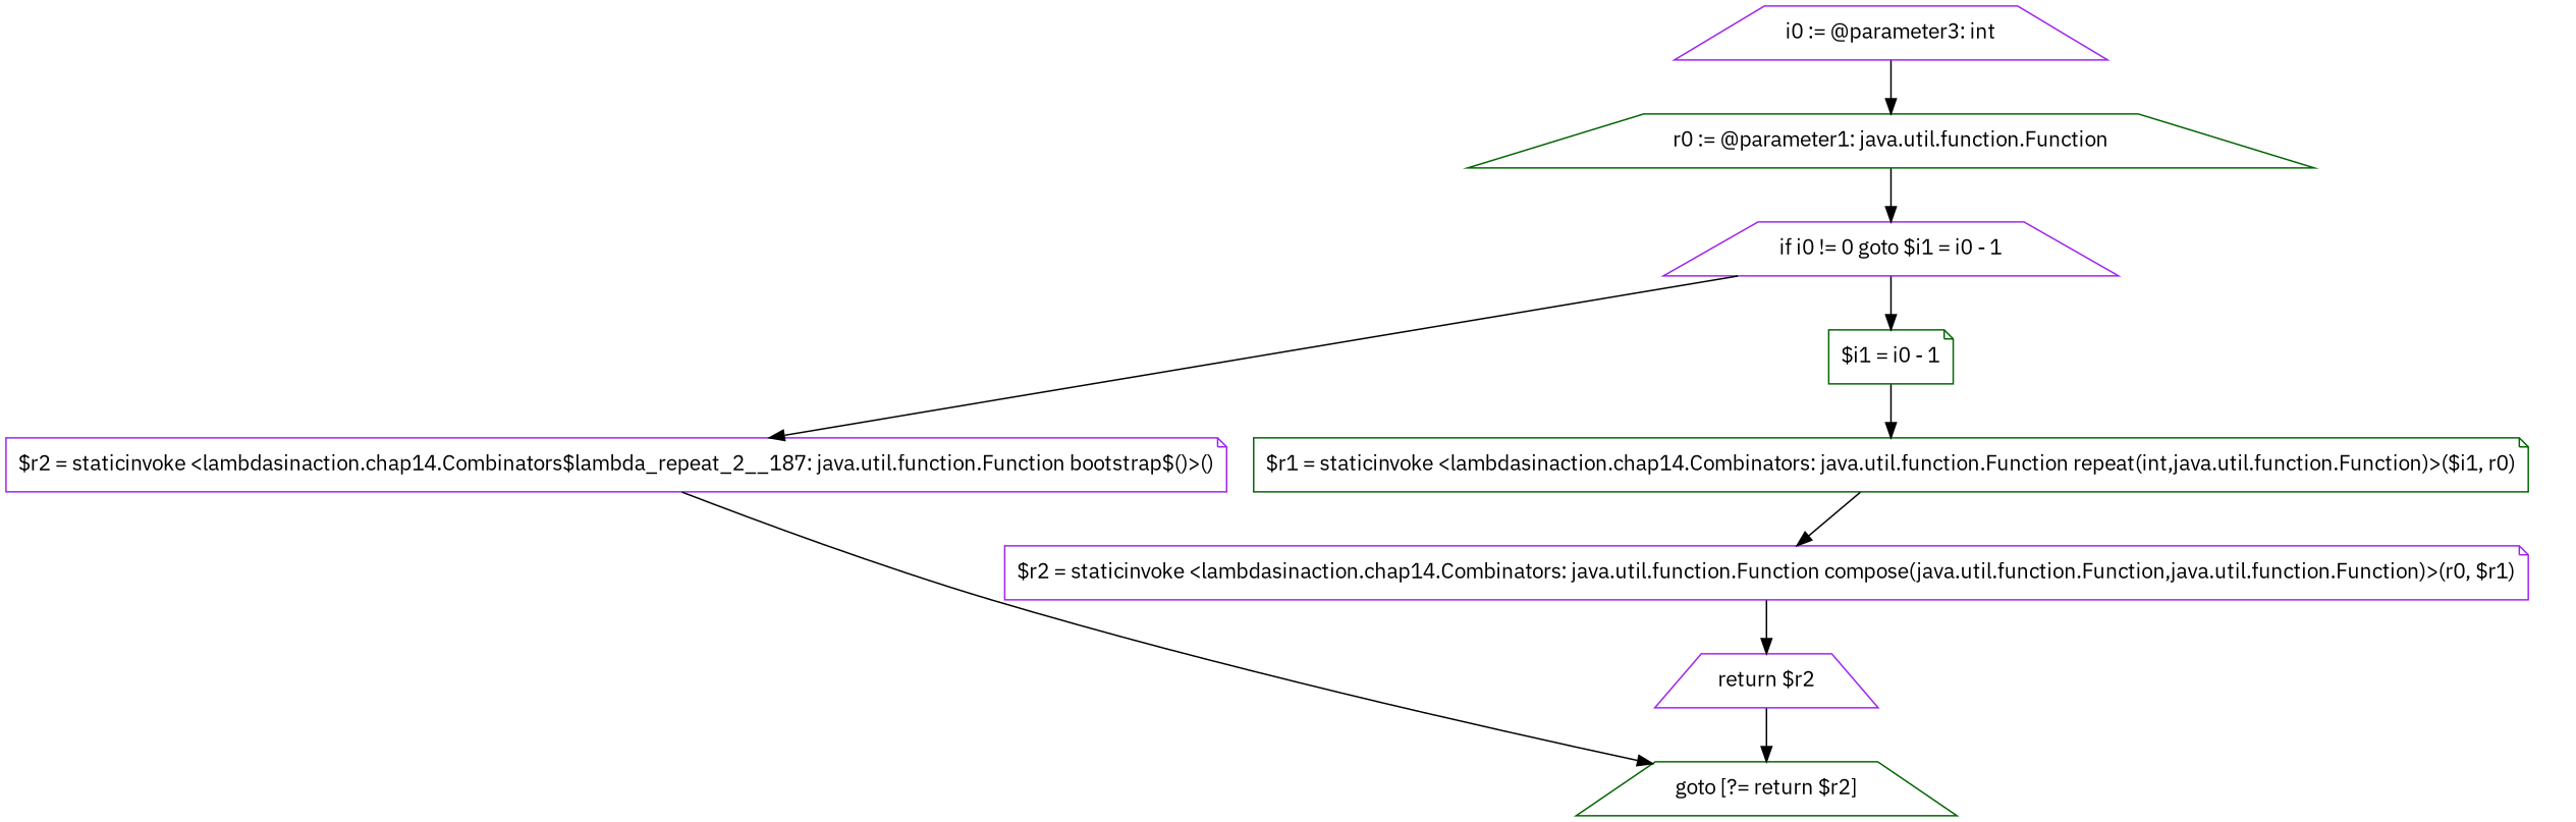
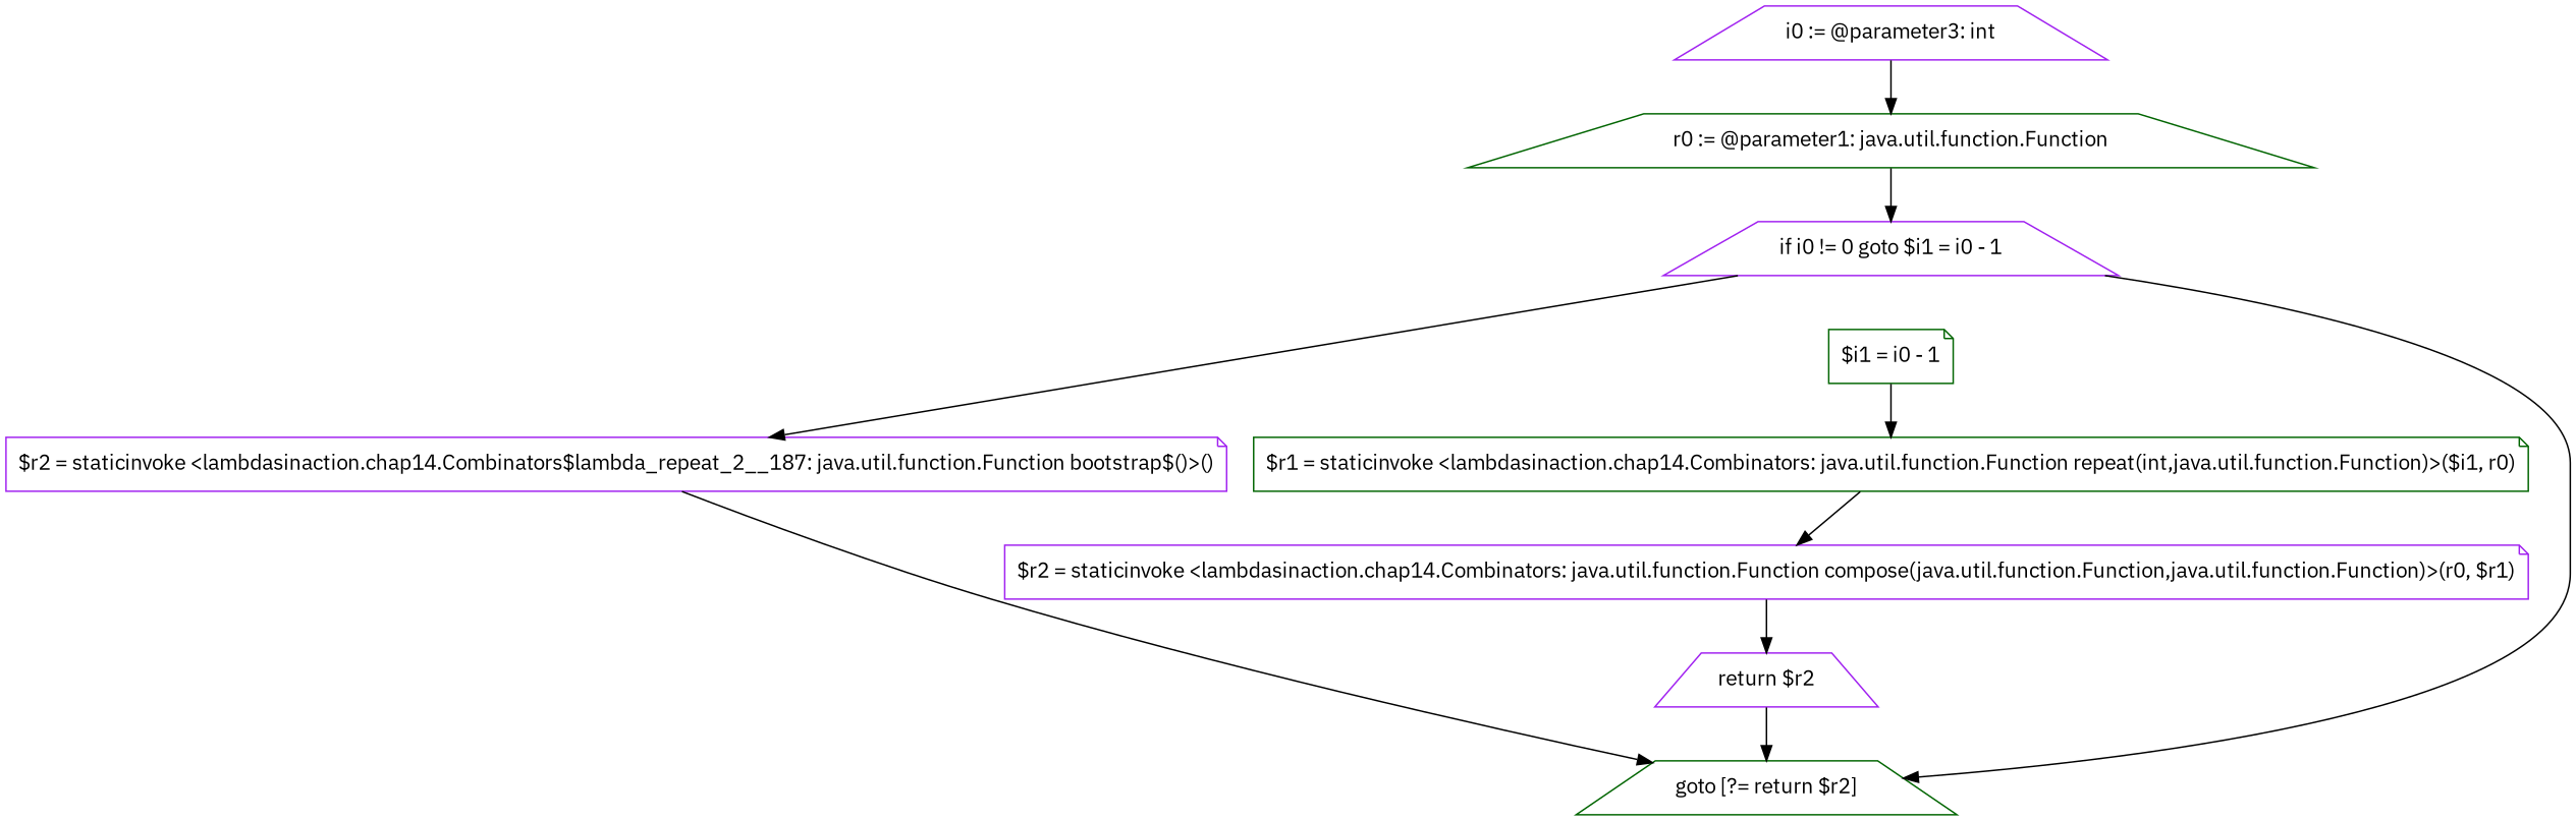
  digraph {
    fontname="IBM Plex Sans"
    node [color=purple fontname="IBM Plex Sans" shape=trapezium]
    edge [fontname="IBM Plex Sans"]
    n1 [label="i0 := @parameter3: int"]
    "r0 := @parameter1: java.util.function.Function" [color=darkgreen]
    "if i0 != 0 goto $i1 = i0 - 1"
    "$r2 = staticinvoke <lambdasinaction.chap14.Combinators$lambda_repeat_2__187: java.util.function.Function bootstrap$()>()" [shape=note]
    "$i1 = i0 - 1" [color=darkgreen shape=note]
    "goto [?= return $r2]" [color=darkgreen]
    "$r1 = staticinvoke <lambdasinaction.chap14.Combinators: java.util.function.Function repeat(int,java.util.function.Function)>($i1, r0)" [color=darkgreen shape=note]
    "return $r2"
    "$r2 = staticinvoke <lambdasinaction.chap14.Combinators: java.util.function.Function compose(java.util.function.Function,java.util.function.Function)>(r0, $r1)" [shape=note]
    n1 -> "r0 := @parameter1: java.util.function.Function"
    "r0 := @parameter1: java.util.function.Function" -> "if i0 != 0 goto $i1 = i0 - 1"
    "if i0 != 0 goto $i1 = i0 - 1" -> "$r2 = staticinvoke <lambdasinaction.chap14.Combinators$lambda_repeat_2__187: java.util.function.Function bootstrap$()>()"
-   "if i0 != 0 goto $i1 = i0 - 1" -> "$i1 = i0 - 1"
+   "if i0 != 0 goto $i1 = i0 - 1" -> "goto [?= return $r2]"
    "$r2 = staticinvoke <lambdasinaction.chap14.Combinators$lambda_repeat_2__187: java.util.function.Function bootstrap$()>()" -> "goto [?= return $r2]"
    "$i1 = i0 - 1" -> "$r1 = staticinvoke <lambdasinaction.chap14.Combinators: java.util.function.Function repeat(int,java.util.function.Function)>($i1, r0)"
    "$r1 = staticinvoke <lambdasinaction.chap14.Combinators: java.util.function.Function repeat(int,java.util.function.Function)>($i1, r0)" -> "$r2 = staticinvoke <lambdasinaction.chap14.Combinators: java.util.function.Function compose(java.util.function.Function,java.util.function.Function)>(r0, $r1)"
    "return $r2" -> "goto [?= return $r2]"
    "$r2 = staticinvoke <lambdasinaction.chap14.Combinators: java.util.function.Function compose(java.util.function.Function,java.util.function.Function)>(r0, $r1)" -> "return $r2"
  }
